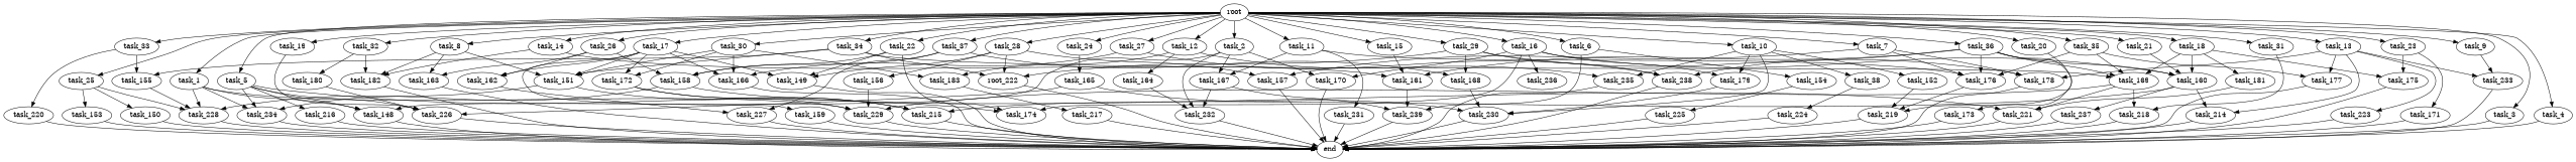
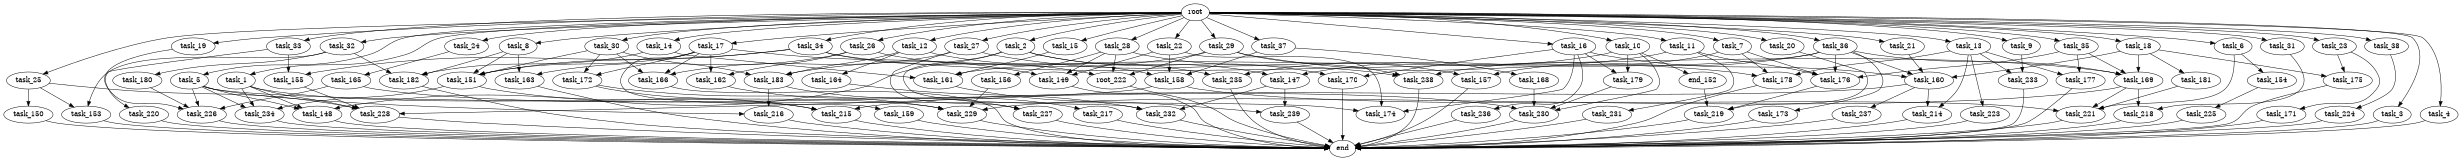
  digraph {
    root
    task_1
    task_2
    task_3
    task_4
    task_5
    task_6
    task_7
    task_8
    task_9
    task_10
    task_11
    task_12
    task_13
    task_14
    task_15
    task_16
    task_17
    task_18
    task_19
    task_20
    task_21
    task_22
    task_23
    task_24
    task_25
    task_26
    task_27
    task_28
    task_29
    task_30
    task_31
    task_32
    task_33
    task_34
    task_35
    task_36
    task_37
    task_38
    task_148
    task_228
    task_229
    task_234
-   task_167
+   task_167 [label=task_147]
    task_170
    task_232
    end
    task_174
    task_216
    task_226
    task_154
    task_239
    task_157
    task_176
    task_178
    task_151
    task_163
    task_182
    task_233
-   task_152
+   task_152 [label=end_152]
    task_179
    task_230
    task_235
    task_231
    task_164
    task_183
    task_177
    task_214
    task_223
    task_161
    task_160
    task_236
    task_149
    task_159
    task_162
    task_166
    task_172
    task_169
    task_175
    task_181
    task_219
    task_158
    task_171
    task_165
    task_150
    task_153
    task_238
    task_156
    n89 [label=root_222]
    task_218
    task_180
    task_155
    task_220
    task_173
    task_168
    task_227
    task_224
    task_225
    task_215
    task_217
    task_237
    task_221
    root -> task_1
    root -> task_2
    root -> task_3
    root -> task_4
    root -> task_5
    root -> task_6
    root -> task_7
    root -> task_8
    root -> task_9
    root -> task_10
    root -> task_11
    root -> task_12
    root -> task_13
    root -> task_14
    root -> task_15
    root -> task_16
    root -> task_17
    root -> task_18
    root -> task_19
    root -> task_20
    root -> task_21
    root -> task_22
    root -> task_23
    root -> task_24
    root -> task_25
    root -> task_26
    root -> task_27
    root -> task_28
    root -> task_29
    root -> task_30
    root -> task_31
    root -> task_32
    root -> task_33
    root -> task_34
    root -> task_35
    root -> task_36
    root -> task_37
-   task_10 -> task_38
+   root -> task_38
    task_1 -> task_148
    task_1 -> task_228
    task_1 -> task_229
    task_1 -> task_234
    task_2 -> task_148
    task_2 -> task_167
    task_2 -> task_170
    task_2 -> task_232
    task_3 -> end
    task_4 -> end
    task_5 -> task_148
    task_5 -> task_234
    task_5 -> task_174
    task_5 -> task_216
    task_5 -> task_226
    task_6 -> task_154
-   task_6 -> task_239
+   task_6 -> task_221
    task_7 -> task_157
    task_7 -> task_176
    task_7 -> task_178
    task_8 -> task_151
    task_8 -> task_163
    task_8 -> task_182
    task_9 -> task_233
    task_10 -> task_152
    task_10 -> task_179
    task_10 -> task_230
    task_10 -> task_235
    task_11 -> task_167
    task_11 -> task_176
    task_11 -> task_231
    task_12 -> task_235
    task_12 -> task_164
    task_12 -> task_183
    task_13 -> task_178
    task_13 -> task_233
    task_13 -> task_177
    task_13 -> task_214
    task_13 -> task_223
    task_14 -> task_182
    task_14 -> task_161
    task_15 -> task_161
    task_16 -> task_170
    task_16 -> task_174
    task_16 -> task_179
    task_16 -> task_160
    task_16 -> task_236
    task_17 -> task_151
    task_17 -> task_149
    task_17 -> task_159
    task_17 -> task_162
    task_17 -> task_166
    task_17 -> task_172
    task_18 -> task_160
    task_18 -> task_169
    task_18 -> task_175
    task_18 -> task_181
    task_19 -> task_226
    task_20 -> task_219
    task_21 -> task_160
    task_22 -> task_174
    task_22 -> task_149
    task_22 -> task_158
    task_23 -> task_175
    task_23 -> task_171
    task_24 -> task_165
    task_25 -> task_228
    task_25 -> task_150
    task_25 -> task_153
    task_26 -> task_163
    task_26 -> task_162
    task_26 -> task_158
    task_27 -> task_166
    task_27 -> task_238
    task_28 -> task_157
    task_28 -> task_149
    task_28 -> task_156
    task_28 -> n89
    task_29 -> task_178
-   task_29 -> task_168
+   task_29 -> task_183
    task_29 -> task_238
    task_29 -> n89
    task_30 -> task_151
    task_30 -> task_183
    task_30 -> task_166
    task_30 -> task_172
    task_31 -> task_218
    task_32 -> task_182
+   task_32 -> task_153
    task_32 -> task_180
    task_33 -> task_155
    task_33 -> task_220
    task_34 -> task_151
    task_34 -> task_169
    task_34 -> n89
    task_34 -> task_155
    task_35 -> task_176
    task_35 -> task_177
    task_35 -> task_169
    task_36 -> task_176
    task_36 -> task_161
    task_36 -> task_160
    task_36 -> task_169
    task_36 -> task_238
    task_36 -> task_173
    task_37 -> task_158
    task_37 -> task_168
-   task_37 -> task_227
+   task_27 -> task_227
    task_38 -> task_224
    task_148 -> end
    task_228 -> end
    task_229 -> end
    task_234 -> end
    task_167 -> task_232
    task_167 -> task_239
    task_170 -> end
    task_232 -> end
    task_216 -> end
    task_226 -> end
    task_154 -> task_225
    task_239 -> end
    task_157 -> end
    task_176 -> task_219
    task_178 -> end
    task_151 -> task_234
    task_151 -> task_215
    task_163 -> end
    task_182 -> end
    task_233 -> end
    task_152 -> task_219
    task_179 -> task_230
    task_230 -> end
    task_235 -> end
    task_231 -> end
    task_164 -> task_232
+   task_183 -> task_216
    task_183 -> task_217
    task_177 -> end
    task_214 -> end
    task_223 -> end
    task_161 -> task_239
    task_160 -> task_214
    task_160 -> task_215
    task_160 -> task_237
+   task_236 -> end
    task_149 -> end
    task_159 -> end
    task_162 -> task_227
    task_166 -> end
    task_172 -> task_229
    task_172 -> task_215
    task_169 -> task_229
    task_169 -> task_218
    task_169 -> task_221
    task_175 -> end
    task_181 -> task_221
    task_219 -> end
    task_158 -> task_228
    task_158 -> task_221
    task_171 -> end
    task_165 -> task_226
    task_165 -> task_230
    task_150 -> end
    task_153 -> end
    task_238 -> end
    task_156 -> task_229
    n89 -> end
    task_218 -> end
    task_180 -> task_226
    task_155 -> task_228
    task_220 -> end
    task_173 -> end
    task_168 -> task_230
    task_227 -> end
    task_224 -> end
    task_225 -> end
    task_215 -> end
    task_217 -> end
    task_237 -> end
    task_221 -> end
  }
